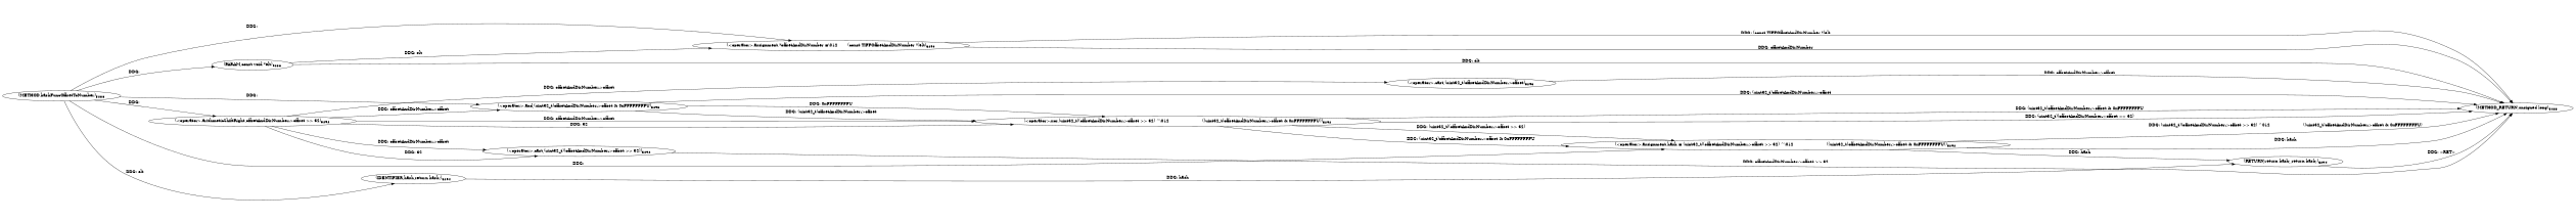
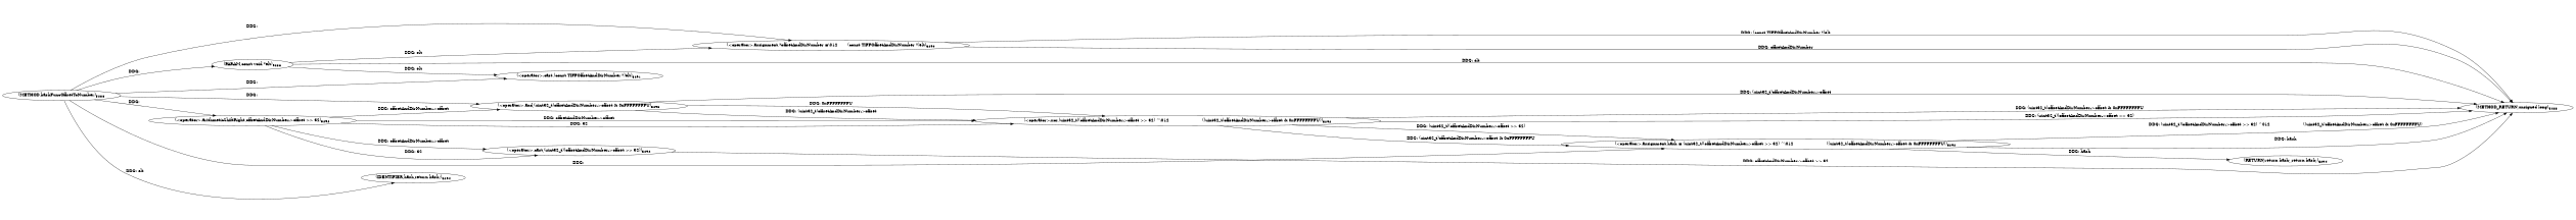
  digraph {
    rankdir=LR
    n1 [label=<(METHOD,hashFuncOffsetToNumber)<SUB>5288</SUB>>]
    n2 [label=<(PARAM,const void *elt)<SUB>9288</SUB>>]
    n3 [label=<(&lt;operator&gt;.assignment,*offsetAndDirNumber =\012        (const TIFFOffsetAndDirNumber *)elt)<SUB>5290</SUB>>]
    n4 [label=<(&lt;operator&gt;.assignment,hash = (uint32_t)(offsetAndDirNumber-&gt;offset &gt;&gt; 32) ^\012                          ((uint32_t)offsetAndDirNumber-&gt;offset &amp; 0xFFFFFFFFU))<SUB>5292</SUB>>]
    n5 [label=<(IDENTIFIER,hash,return hash;)<SUB>5294</SUB>>]
+   n6 [label=<(&lt;operator&gt;.cast,(const TIFFOffsetAndDirNumber *)elt)<SUB>5291</SUB>>]
    n7 [label=<(&lt;operator&gt;.and,(uint32_t)offsetAndDirNumber-&gt;offset &amp; 0xFFFFFFFFU)<SUB>5293</SUB>>]
    n8 [label=<(&lt;operator&gt;.arithmeticShiftRight,offsetAndDirNumber-&gt;offset &gt;&gt; 32)<SUB>5292</SUB>>]
    n9 [label=<(METHOD_RETURN,unsigned long)<SUB>5288</SUB>>]
    n10 [label=<(RETURN,return hash;,return hash;)<SUB>5294</SUB>>]
    n11 [label=<(&lt;operator&gt;.xor,(uint32_t)(offsetAndDirNumber-&gt;offset &gt;&gt; 32) ^\012                          ((uint32_t)offsetAndDirNumber-&gt;offset &amp; 0xFFFFFFFFU))<SUB>5292</SUB>>]
    n12 [label=<(&lt;operator&gt;.cast,(uint32_t)(offsetAndDirNumber-&gt;offset &gt;&gt; 32))<SUB>5292</SUB>>]
-   n13 [label=<(&lt;operator&gt;.cast,(uint32_t)offsetAndDirNumber-&gt;offset)<SUB>5293</SUB>>]
    n1 -> n2 [label="DDG: "]
    n1 -> n3 [label="DDG: "]
    n1 -> n4 [label="DDG: "]
    n1 -> n5 [label="DDG: elt"]
+   n1 -> n6 [label="DDG: "]
    n1 -> n7 [label="DDG: "]
    n1 -> n8 [label="DDG: "]
    n2 -> n3 [label="DDG: elt"]
+   n2 -> n6 [label="DDG: elt"]
    n2 -> n9 [label="DDG: elt"]
    n3 -> n9 [label="DDG: offsetAndDirNumber"]
    n3 -> n9 [label="DDG: (const TIFFOffsetAndDirNumber *)elt"]
    n4 -> n9 [label="DDG: hash"]
    n4 -> n9 [label="DDG: (uint32_t)(offsetAndDirNumber-&gt;offset &gt;&gt; 32) ^\012                          ((uint32_t)offsetAndDirNumber-&gt;offset &amp; 0xFFFFFFFFU)"]
    n4 -> n10 [label="DDG: hash"]
-   n5 -> n10 [label="DDG: hash"]
    n7 -> n9 [label="DDG: (uint32_t)offsetAndDirNumber-&gt;offset"]
    n7 -> n11 [label="DDG: (uint32_t)offsetAndDirNumber-&gt;offset"]
    n7 -> n11 [label="DDG: 0xFFFFFFFFU"]
    n8 -> n7 [label="DDG: offsetAndDirNumber-&gt;offset"]
    n8 -> n11 [label="DDG: offsetAndDirNumber-&gt;offset"]
    n8 -> n11 [label="DDG: 32"]
    n8 -> n12 [label="DDG: offsetAndDirNumber-&gt;offset"]
    n8 -> n12 [label="DDG: 32"]
-   n8 -> n13 [label="DDG: offsetAndDirNumber-&gt;offset"]
-   n10 -> n9 [label="DDG: &lt;RET&gt;"]
    n11 -> n4 [label="DDG: (uint32_t)(offsetAndDirNumber-&gt;offset &gt;&gt; 32)"]
    n11 -> n4 [label="DDG: (uint32_t)offsetAndDirNumber-&gt;offset &amp; 0xFFFFFFFFU"]
    n11 -> n9 [label="DDG: (uint32_t)(offsetAndDirNumber-&gt;offset &gt;&gt; 32)"]
    n11 -> n9 [label="DDG: (uint32_t)offsetAndDirNumber-&gt;offset &amp; 0xFFFFFFFFU"]
    n12 -> n9 [label="DDG: offsetAndDirNumber-&gt;offset &gt;&gt; 32"]
-   n13 -> n9 [label="DDG: offsetAndDirNumber-&gt;offset"]
  }
